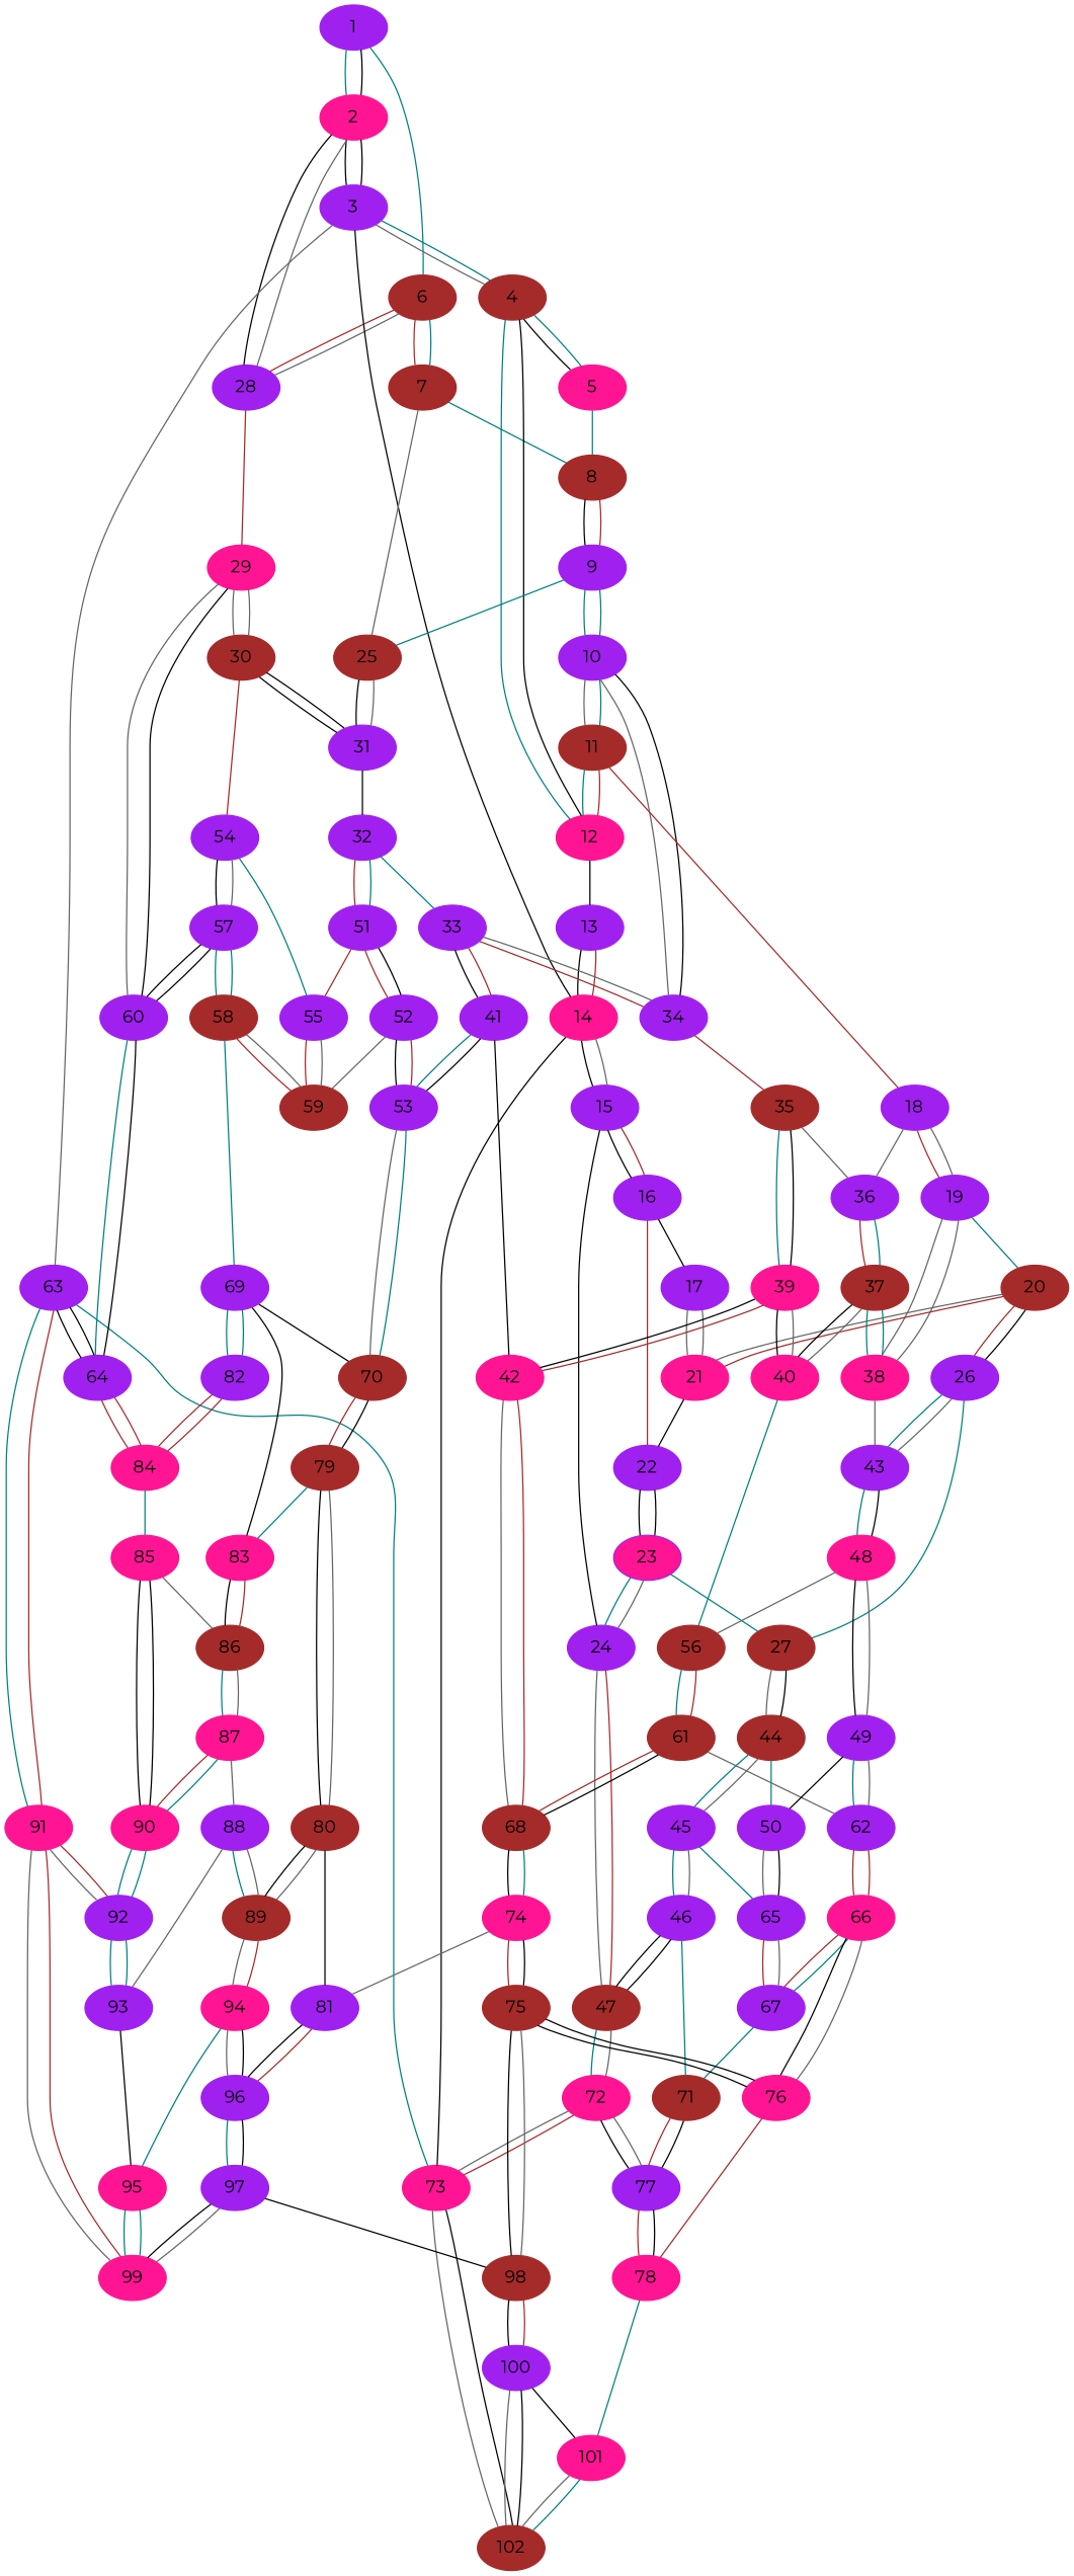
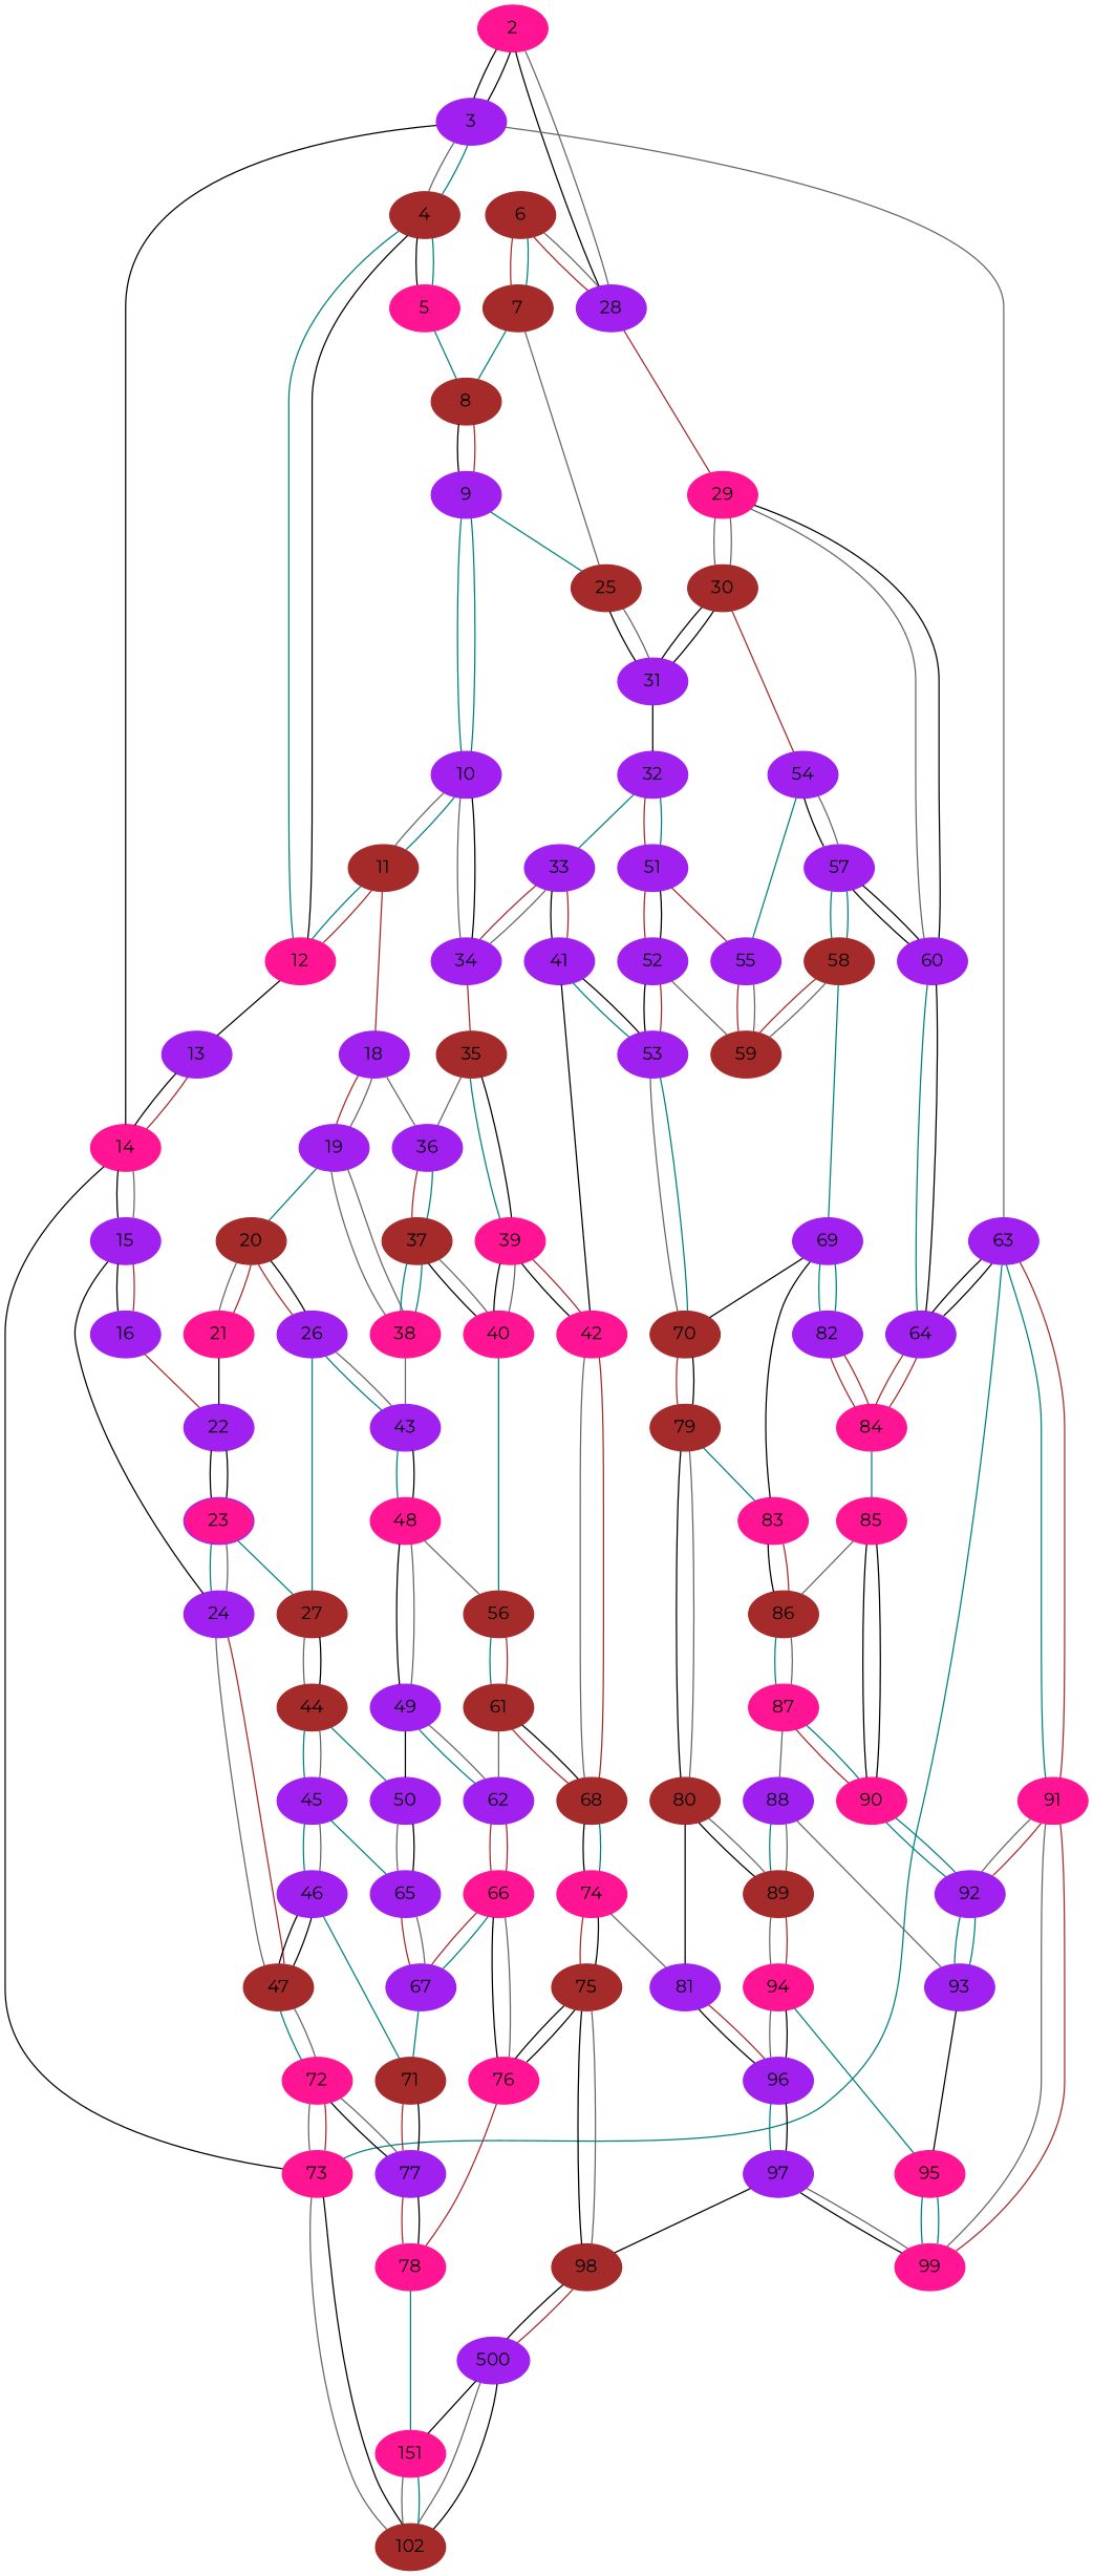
  graph {
    fontname=Montserrat
    node [color=purple fontname=Montserrat style=filled]
    edge [color=black fontname=Montserrat]
    2 [color=deeppink]
-   1
    6 [color=brown]
    3
    28
    7 [color=brown]
    4 [color=brown]
    14 [color=deeppink]
    63
    29 [color=deeppink]
    5 [color=deeppink]
    12 [color=deeppink]
    15
    73 [color=deeppink]
    64
    91 [color=deeppink]
    8 [color=brown]
    13
    9
    25 [color=brown]
    31
    10
    11 [color=brown]
    34
    18
    35 [color=brown]
    19
    36
    16
    24
    102 [color=brown]
-   17
    22
    47 [color=brown]
    21 [color=deeppink]
    23 [fillcolor=deeppink]
    20 [color=brown]
    38 [color=deeppink]
    37 [color=brown]
    26
    43
    27 [color=brown]
    44 [color=brown]
    72 [color=deeppink]
    32
    48 [color=deeppink]
    45
    50
    30 [color=brown]
    60
    54
    55
    57
    33
    51
    41
    52
    42 [color=deeppink]
    53
    39 [color=deeppink]
    40 [color=deeppink]
    56 [color=brown]
    68 [color=brown]
    61 [color=brown]
    70 [color=brown]
    74 [color=deeppink]
    49
    46
    65
    71 [color=brown]
    67
    77
    62
    66 [color=deeppink]
    59 [color=brown]
    79 [color=brown]
    58 [color=brown]
    69
    82
    83 [color=deeppink]
    84 [color=deeppink]
    76 [color=deeppink]
    92
    99 [color=deeppink]
    85 [color=deeppink]
    78 [color=deeppink]
    75 [color=brown]
    81
    80 [color=brown]
    98 [color=brown]
    96
-   100
-   101 [color=deeppink]
+   100 [label=500]
+   101 [color=deeppink label=151]
    89 [color=brown]
    86 [color=brown]
    94 [color=deeppink]
    97
    87 [color=deeppink]
    90 [color=deeppink]
    88
    93
    95 [color=deeppink]
    2 -- 3
    2 -- 3
    2 -- 28
    2 -- 28 [color=gray40]
-   1 -- 2 [color=teal]
-   1 -- 2
-   1 -- 6 [color=teal]
    6 -- 28 [color=brown]
    6 -- 28 [color=gray40]
    6 -- 7 [color=brown]
    6 -- 7 [color=teal]
    3 -- 4 [color=gray40]
    3 -- 4 [color=teal]
    3 -- 14
    3 -- 63 [color=gray40]
    28 -- 29 [color=brown]
    7 -- 8 [color=teal]
    7 -- 25 [color=gray40]
    4 -- 5
    4 -- 5 [color=teal]
    4 -- 12 [color=teal]
    4 -- 12
    14 -- 15
    14 -- 15 [color=gray40]
    14 -- 73
    63 -- 73 [color=teal]
    63 -- 64
    63 -- 64
    63 -- 91 [color=teal]
    63 -- 91 [color=brown]
    29 -- 30 [color=gray40]
    29 -- 30 [color=gray40]
    29 -- 60 [color=gray40]
    29 -- 60
    5 -- 8 [color=teal]
    12 -- 13
    15 -- 16
    15 -- 16 [color=brown]
    15 -- 24
    73 -- 102 [color=gray40]
    73 -- 102
    64 -- 84 [color=brown]
    64 -- 84 [color=brown]
    91 -- 92 [color=gray40]
    91 -- 92 [color=brown]
    91 -- 99 [color=gray40]
    91 -- 99 [color=brown]
    8 -- 9
    8 -- 9 [color=brown]
    13 -- 14
    13 -- 14 [color=brown]
    9 -- 25 [color=teal]
    9 -- 10 [color=teal]
    9 -- 10 [color=teal]
    25 -- 31
    25 -- 31 [color=gray40]
    31 -- 32
    10 -- 11 [color=gray40]
    10 -- 11 [color=teal]
    10 -- 34 [color=gray40]
    10 -- 34
    11 -- 12 [color=teal]
    11 -- 12 [color=brown]
    11 -- 18 [color=brown]
    34 -- 35 [color=brown]
    18 -- 19 [color=brown]
    18 -- 19 [color=gray40]
    18 -- 36 [color=gray40]
    35 -- 36 [color=gray40]
    35 -- 39 [color=teal]
    35 -- 39
    19 -- 20 [color=teal]
    19 -- 38 [color=gray40]
    19 -- 38 [color=gray40]
    36 -- 37 [color=brown]
    36 -- 37 [color=teal]
-   16 -- 17
    16 -- 22 [color=brown]
    24 -- 47 [color=gray40]
    24 -- 47 [color=brown]
-   17 -- 21 [color=gray40]
-   17 -- 21 [color=gray40]
    22 -- 23
    22 -- 23
    47 -- 72 [color=teal]
    47 -- 72 [color=gray40]
    21 -- 22
    23 -- 24 [color=teal]
    23 -- 24 [color=gray40]
    23 -- 27 [color=teal]
    20 -- 21 [color=gray40]
    20 -- 21 [color=brown]
    20 -- 26 [color=brown]
    20 -- 26
    38 -- 43 [color=gray40]
    37 -- 38 [color=teal]
    37 -- 38 [color=teal]
    37 -- 40
    37 -- 40 [color=gray40]
    26 -- 43 [color=teal]
    26 -- 43 [color=gray40]
    26 -- 27 [color=teal]
    43 -- 48 [color=teal]
    43 -- 48
    27 -- 44 [color=gray40]
    27 -- 44
    44 -- 45 [color=teal]
    44 -- 45 [color=gray40]
    44 -- 50 [color=teal]
    72 -- 73 [color=gray40]
    72 -- 73 [color=brown]
    72 -- 77
    72 -- 77 [color=gray40]
    32 -- 33 [color=teal]
    32 -- 51 [color=brown]
    32 -- 51 [color=teal]
    48 -- 56 [color=gray40]
    48 -- 49
    48 -- 49 [color=gray40]
    45 -- 46 [color=teal]
    45 -- 46 [color=gray40]
    45 -- 65 [color=teal]
    50 -- 65 [color=gray40]
    50 -- 65
    30 -- 31
    30 -- 31
    30 -- 54 [color=brown]
    60 -- 64 [color=teal]
    60 -- 64
    54 -- 55 [color=teal]
    54 -- 57
    54 -- 57 [color=gray40]
    55 -- 59 [color=brown]
    55 -- 59 [color=gray40]
    57 -- 60
    57 -- 60
    57 -- 58 [color=teal]
    57 -- 58 [color=teal]
    33 -- 34 [color=brown]
    33 -- 34 [color=gray40]
    33 -- 41
    33 -- 41 [color=brown]
    51 -- 55 [color=brown]
    51 -- 52 [color=brown]
    51 -- 52
    41 -- 42
    41 -- 53 [color=teal]
    41 -- 53
    52 -- 53
    52 -- 53 [color=brown]
    52 -- 59 [color=gray40]
    42 -- 68 [color=gray40]
    42 -- 68 [color=brown]
    53 -- 70 [color=gray40]
    53 -- 70 [color=teal]
    39 -- 42
    39 -- 42 [color=brown]
    39 -- 40
    39 -- 40 [color=gray40]
    40 -- 56 [color=teal]
    56 -- 61 [color=teal]
    56 -- 61 [color=brown]
    68 -- 74
    68 -- 74 [color=teal]
    61 -- 68 [color=brown]
    61 -- 68
    61 -- 62 [color=gray40]
    70 -- 79 [color=brown]
    70 -- 79
    74 -- 75 [color=brown]
    74 -- 75
    74 -- 81 [color=gray40]
    49 -- 50
    49 -- 62 [color=teal]
    49 -- 62 [color=gray40]
    46 -- 47
    46 -- 47
    46 -- 71 [color=teal]
    65 -- 67 [color=brown]
    65 -- 67 [color=gray40]
    71 -- 77 [color=brown]
    71 -- 77
    67 -- 71 [color=teal]
    77 -- 78 [color=brown]
    77 -- 78
    62 -- 66 [color=brown]
    62 -- 66 [color=brown]
    66 -- 67 [color=brown]
    66 -- 67 [color=teal]
    66 -- 76
    66 -- 76 [color=gray40]
    79 -- 83 [color=teal]
    79 -- 80
    79 -- 80 [color=gray40]
    58 -- 59 [color=brown]
    58 -- 59 [color=gray40]
    58 -- 69 [color=teal]
    69 -- 70
    69 -- 82 [color=teal]
    69 -- 82 [color=teal]
    69 -- 83
    82 -- 84 [color=brown]
    82 -- 84 [color=brown]
    83 -- 86
    83 -- 86 [color=brown]
    84 -- 85 [color=teal]
    76 -- 78 [color=brown]
    92 -- 93 [color=teal]
    92 -- 93 [color=teal]
    85 -- 86 [color=gray40]
    85 -- 90
    85 -- 90
    78 -- 101 [color=teal]
    75 -- 76
    75 -- 76
    75 -- 98
    75 -- 98 [color=gray40]
    81 -- 96
    81 -- 96 [color=brown]
    80 -- 81
    80 -- 89
    80 -- 89 [color=gray40]
    98 -- 100
    98 -- 100 [color=brown]
    96 -- 97 [color=teal]
    96 -- 97
    100 -- 102 [color=gray40]
    100 -- 102
    100 -- 101
    101 -- 102 [color=gray40]
    101 -- 102 [color=teal]
    89 -- 94 [color=gray40]
    89 -- 94 [color=brown]
    86 -- 87 [color=teal]
    86 -- 87 [color=gray40]
    94 -- 96 [color=gray40]
    94 -- 96
    94 -- 95 [color=teal]
    97 -- 99
    97 -- 99 [color=gray40]
    97 -- 98
    87 -- 90 [color=brown]
    87 -- 90 [color=teal]
    87 -- 88 [color=gray40]
    90 -- 92 [color=teal]
    90 -- 92 [color=teal]
    88 -- 89 [color=teal]
    88 -- 89 [color=gray40]
    88 -- 93 [color=gray40]
    93 -- 95
    95 -- 99 [color=teal]
    95 -- 99 [color=teal]
  }
